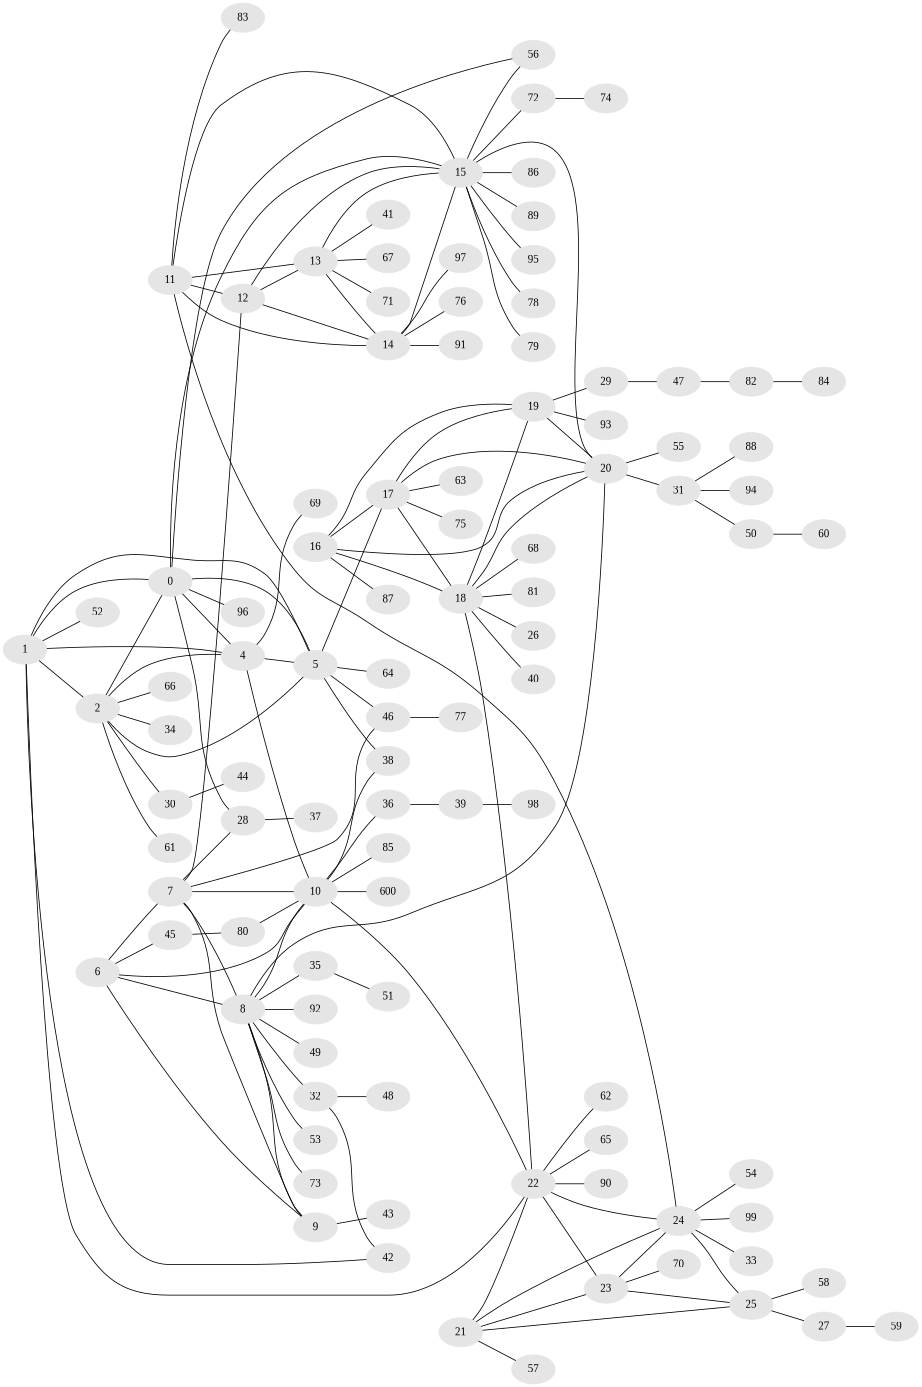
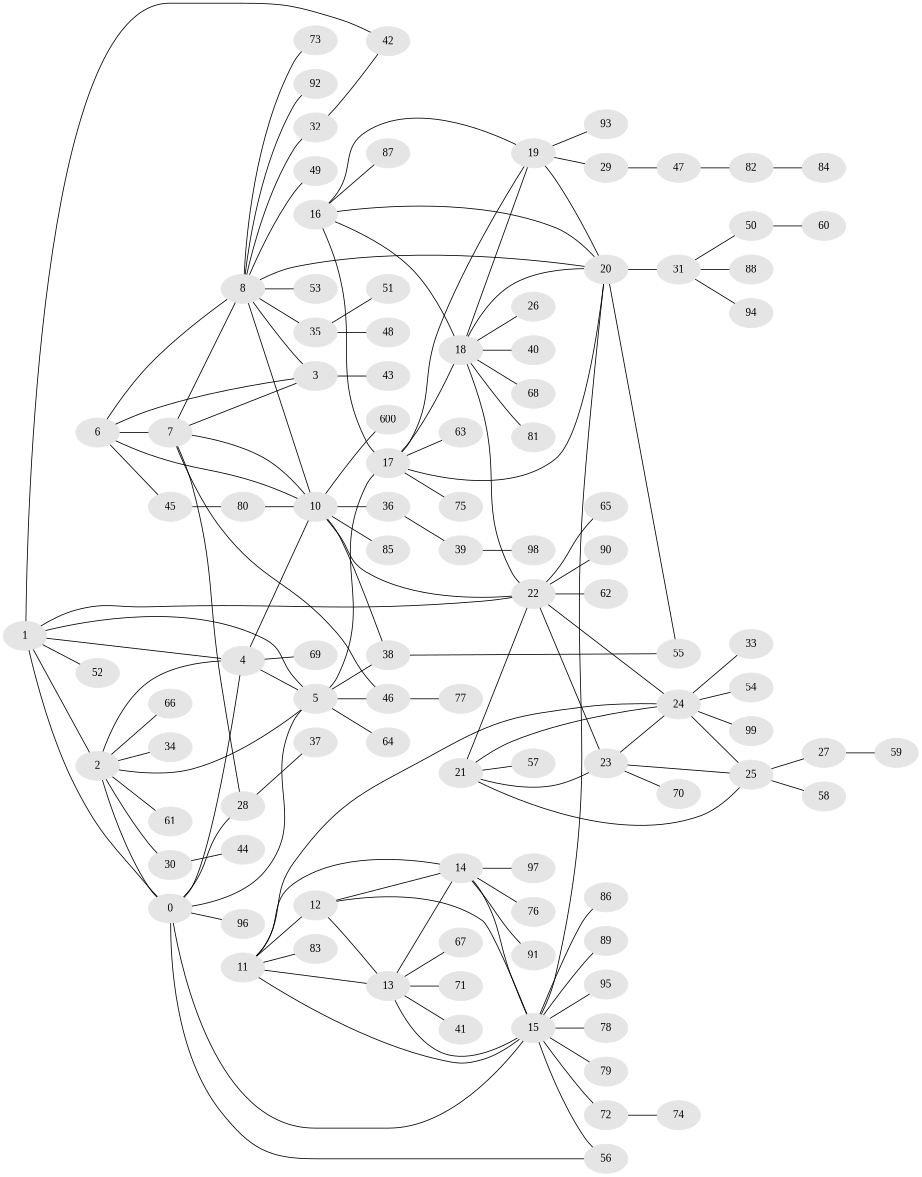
  graph {
    fontname="Liberation Serif"
    rankdir=LR
    node [color=gray90 fontname="Liberation Serif" style=filled]
    edge [fontname="Liberation Serif"]
    1
    2
    n3 [label=0]
    4
    5
    22
    42
    52
    30
    34
    61
    66
    15
    28
    56
    96
    10
    69
    17
    38
    46
    64
    24
    23
    62
    65
    90
    44
    20
    72
    78
    79
    86
    89
    95
    37
    36
    85
    n39 [label=600]
    18
    19
    63
    75
    55
    77
    6
    7
    8
-   9
+   9 [label=3]
    45
    12
    32
    35
    49
    53
    73
    92
    43
    80
    13
    14
    31
    48
    51
    39
    11
    83
    41
    67
    71
    76
    91
    97
    25
    33
    54
    99
    74
    16
    87
    26
    40
    68
    81
    29
    93
    47
    50
    88
    94
    21
    57
    70
    27
    58
    59
    82
    60
    98
    84
    1 -- 2
    1 -- n3
    1 -- 4
    1 -- 5
    1 -- 22
    1 -- 42
    1 -- 52
    2 -- n3
    2 -- 4
    2 -- 5
    2 -- 30
    2 -- 34
    2 -- 61
    2 -- 66
    n3 -- 4
    n3 -- 5
    n3 -- 15
    n3 -- 28
    n3 -- 56
    n3 -- 96
    4 -- 5
    4 -- 10
    4 -- 69
    5 -- 17
    5 -- 38
    5 -- 46
    5 -- 64
    22 -- 24
    22 -- 23
    22 -- 62
    22 -- 65
    22 -- 90
    30 -- 44
    15 -- 56
    15 -- 20
    15 -- 72
    15 -- 78
    15 -- 79
    15 -- 86
    15 -- 89
    15 -- 95
    28 -- 37
    10 -- 22
    10 -- 38
    10 -- 36
    10 -- 85
    10 -- n39
    17 -- 20
    17 -- 18
    17 -- 19
    17 -- 63
    17 -- 75
+   38 -- 55
    46 -- 77
    24 -- 25
    24 -- 33
    24 -- 54
    24 -- 99
    23 -- 24
    23 -- 25
    23 -- 70
    20 -- 55
    20 -- 31
    72 -- 74
    36 -- 39
    18 -- 22
    18 -- 20
    18 -- 19
    18 -- 26
    18 -- 40
    18 -- 68
    18 -- 81
    19 -- 20
    19 -- 29
    19 -- 93
    6 -- 10
    6 -- 7
    6 -- 8
    6 -- 9
    6 -- 45
    7 -- 28
    7 -- 10
    7 -- 46
    7 -- 8
    7 -- 9
-   7 -- 12
    8 -- 10
    8 -- 20
    8 -- 9
    8 -- 32
    8 -- 35
    8 -- 49
    8 -- 53
    8 -- 73
    8 -- 92
    9 -- 43
    45 -- 80
    12 -- 15
    12 -- 13
    12 -- 14
    32 -- 42
-   32 -- 48
+   35 -- 48
    35 -- 51
    80 -- 10
    13 -- 15
    13 -- 14
    13 -- 41
    13 -- 67
    13 -- 71
    14 -- 15
    14 -- 76
    14 -- 91
    14 -- 97
    31 -- 50
    31 -- 88
    31 -- 94
    39 -- 98
    11 -- 15
    11 -- 24
    11 -- 12
    11 -- 13
    11 -- 14
    11 -- 83
    25 -- 27
    25 -- 58
    16 -- 17
    16 -- 20
    16 -- 18
    16 -- 19
    16 -- 87
    29 -- 47
    47 -- 82
    50 -- 60
    21 -- 22
    21 -- 24
    21 -- 23
    21 -- 25
    21 -- 57
    27 -- 59
    82 -- 84
  }
